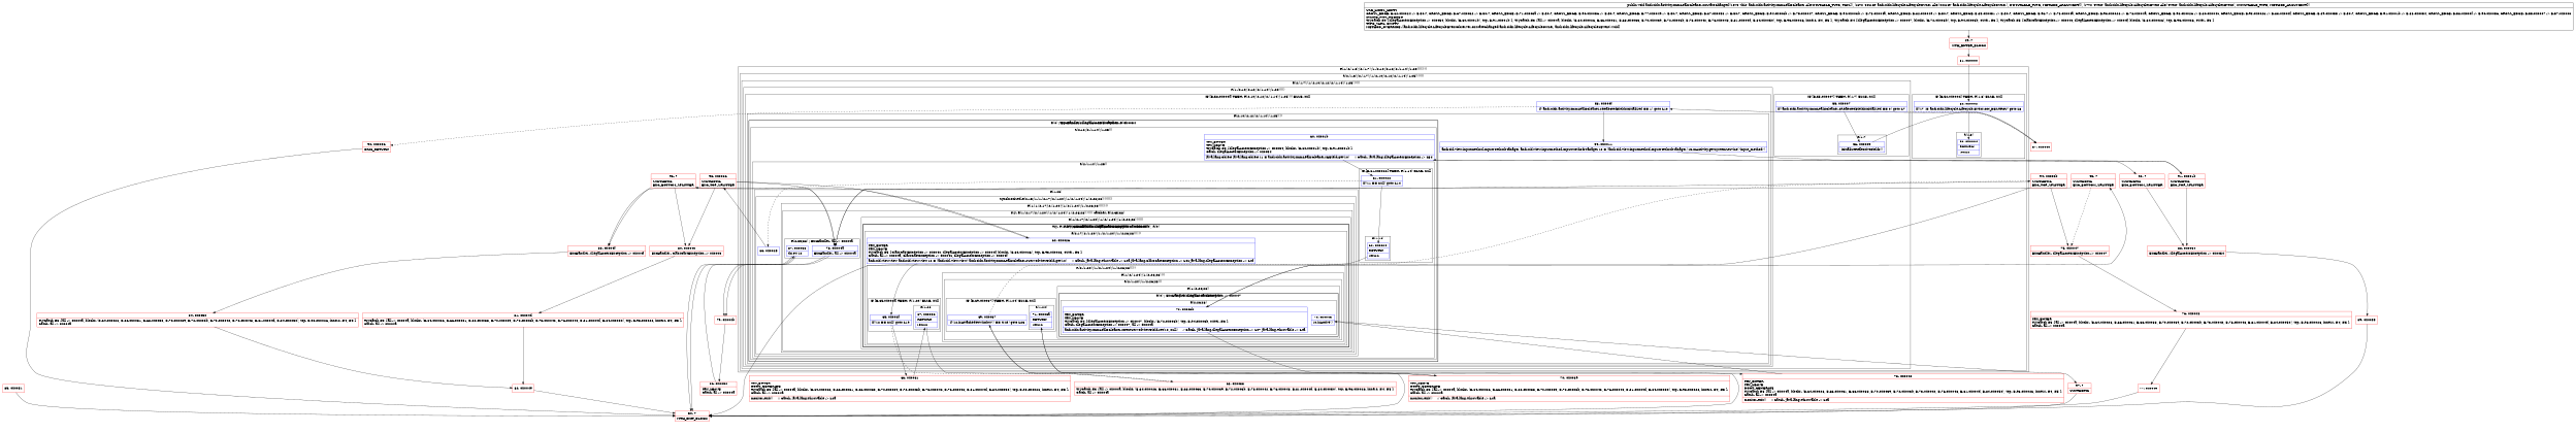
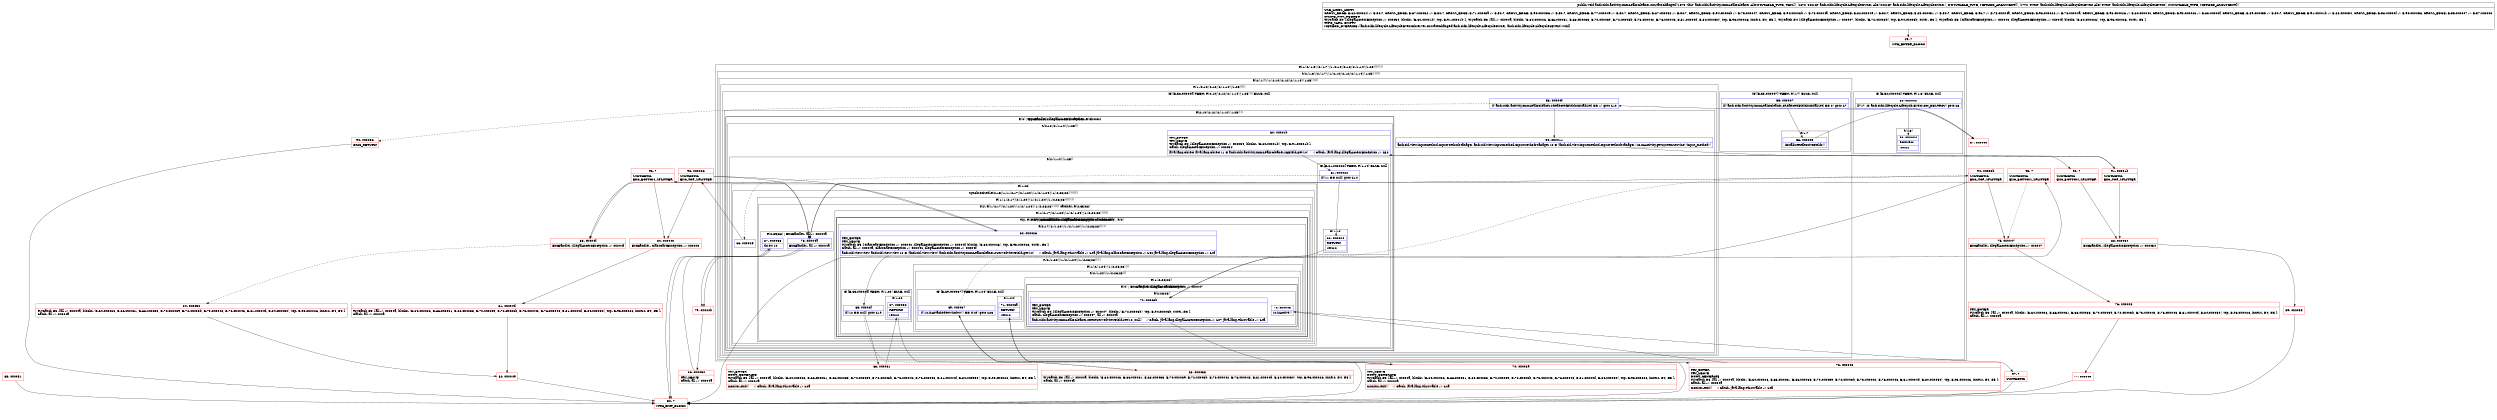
  digraph {
    node [color=red shape=record]
    n1 [color=blue label="{53\:\ 0x0004|RETURN\l|return\l}"]
    n2 [color=blue label="{52\:\ 0x0002|if (r7 != androidx.lifecycle.Lifecycle.Event.ON_DESTROY) goto L3\l}"]
    n3 [color=blue label="{56\:\ 0x0009|initializeReflectiveFields()\l}"]
    n4 [color=blue label="{55\:\ 0x0007|if (androidx.activity.ImmLeaksCleaner.sReflectedFieldsInitialized == 0) goto L7\l}"]
    n5 [color=blue label="{62\:\ 0x0024|RETURN\l|return\l}"]
    n6 [color=blue label="{61\:\ 0x0022|if (r1 == null) goto L14\l}"]
    n7 [color=blue label="{67\:\ 0x0032|RETURN\l|return\l}"]
    n8 [color=blue label="{65\:\ 0x002f|if (r2 == null) goto L19\l}"]
    n9 [color=blue label="{71\:\ 0x003a|RETURN\l|return\l}"]
    n10 [color=blue label="{69\:\ 0x0037|if (r2.isAttachedToWindow() == true) goto L23\l}"]
    n11 [color=blue label="{72\:\ 0x003b|TRY_ENTER\lTRY_LEAVE\lTryCatch #4 \{IllegalAccessException \-\> 0x0047, blocks: (B:72:0x003b), top: B:94:0x003b, outer: #3 \}\lCatch: IllegalAccessException \-\> 0x0047, all \-\> 0x004a\l|androidx.activity.ImmLeaksCleaner.sNextServedViewField.set(r0, null)     \/\/ Catch: java.lang.IllegalAccessException \-\> L47 java.lang.Throwable \-\> L4a\l}"]
    n12 [color=blue label="{74\:\ 0x0043|r0.isActive()\l}"]
    n13 [color=blue label="{64\:\ 0x0026|TRY_ENTER\lTRY_LEAVE\lTryCatch #5 \{ClassCastException \-\> 0x004c, IllegalAccessException \-\> 0x004f, blocks: (B:64:0x0026), top: B:93:0x0026, outer: #3 \}\lCatch: all \-\> 0x004a, ClassCastException \-\> 0x004c, IllegalAccessException \-\> 0x004f\l|android.view.View android.view.View r2 = (android.view.View) androidx.activity.ImmLeaksCleaner.sServedViewField.get(r0)     \/\/ Catch: java.lang.Throwable \-\> L4a java.lang.ClassCastException \-\> L4c java.lang.IllegalAccessException \-\> L4f\l}"]
    n14 [color=blue label="{78\:\ 0x004a|ExcHandler: all \-\> 0x004a\l}"]
    n15 [color=blue label="{87\:\ 0x0053|throw r2\l}"]
    n16 [color=blue label="{63\:\ 0x0025}"]
    n17 [color=blue label="{60\:\ 0x001b|TRY_ENTER\lTRY_LEAVE\lTryCatch #0 \{IllegalAccessException \-\> 0x0054, blocks: (B:60:0x001b), top: B:91:0x001b \}\lCatch: IllegalAccessException \-\> 0x0054\l|java.lang.Object java.lang.Object r1 = androidx.activity.ImmLeaksCleaner.sHField.get(r0)     \/\/ Catch: java.lang.IllegalAccessException \-\> L54\l}"]
    n18 [color=blue label="{59\:\ 0x0011|android.view.inputmethod.InputMethodManager android.view.inputmethod.InputMethodManager r0 = (android.view.inputmethod.InputMethodManager) r5.mActivity.getSystemService(\"input_method\")\l}"]
    n19 [color=blue label="{58\:\ 0x000f|if (androidx.activity.ImmLeaksCleaner.sReflectedFieldsInitialized == 1) goto L10\l}"]
    n20 [label="{57\:\ 0x000c}"]
    n21 [label="{50\:\ ?|MTH_EXIT_BLOCK\l}"]
    n22 [label="{66\:\ 0x0031|TRY_ENTER\lDONT_GENERATE\lTryCatch #3 \{all \-\> 0x004a, blocks: (B:64:0x0026, B:66:0x0031, B:68:0x0033, B:70:0x0039, B:72:0x003b, B:73:0x0042, B:76:0x0048, B:81:0x004d, B:84:0x0050), top: B:93:0x0026, inners: #4, #5 \}\lCatch: all \-\> 0x004a\l|monitor\-exit()     \/\/ Catch: java.lang.Throwable \-\> L4a\l}"]
    n23 [label="{68\:\ 0x0033|TryCatch #3 \{all \-\> 0x004a, blocks: (B:64:0x0026, B:66:0x0031, B:68:0x0033, B:70:0x0039, B:72:0x003b, B:73:0x0042, B:76:0x0048, B:81:0x004d, B:84:0x0050), top: B:93:0x0026, inners: #4, #5 \}\lCatch: all \-\> 0x004a\l}"]
    n24 [label="{70\:\ 0x0039|TRY_LEAVE\lDONT_GENERATE\lTryCatch #3 \{all \-\> 0x004a, blocks: (B:64:0x0026, B:66:0x0031, B:68:0x0033, B:70:0x0039, B:72:0x003b, B:73:0x0042, B:76:0x0048, B:81:0x004d, B:84:0x0050), top: B:93:0x0026, inners: #4, #5 \}\lCatch: all \-\> 0x004a\l|monitor\-exit()     \/\/ Catch: java.lang.Throwable \-\> L4a\l}"]
    n25 [label="{94\:\ 0x003b|SYNTHETIC\lEXC_TOP_SPLITTER\l}"]
    n26 [label="{73\:\ 0x0042|TRY_ENTER\lTRY_LEAVE\lDONT_GENERATE\lTryCatch #3 \{all \-\> 0x004a, blocks: (B:64:0x0026, B:66:0x0031, B:68:0x0033, B:70:0x0039, B:72:0x003b, B:73:0x0042, B:76:0x0048, B:81:0x004d, B:84:0x0050), top: B:93:0x0026, inners: #4, #5 \}\lCatch: all \-\> 0x004a\l|monitor\-exit()     \/\/ Catch: java.lang.Throwable \-\> L4a\l}"]
    n27 [label="{95\:\ ?|SYNTHETIC\lEXC_BOTTOM_SPLITTER\l}"]
    n28 [label="{97\:\ ?|SYNTHETIC\l}"]
    n29 [label="{96\:\ ?|SYNTHETIC\lEXC_BOTTOM_SPLITTER\l}"]
    n30 [label="{79\:\ 0x004b}"]
    n31 [label="{93\:\ 0x0026|SYNTHETIC\lEXC_TOP_SPLITTER\l}"]
    n32 [label="{92\:\ ?|SYNTHETIC\lEXC_BOTTOM_SPLITTER\l}"]
    n33 [label="{91\:\ 0x001b|SYNTHETIC\lEXC_TOP_SPLITTER\l}"]
    n34 [label="{90\:\ 0x0056|ORIG_RETURN\l}"]
    n35 [label="{88\:\ 0x0054|ExcHandler: IllegalAccessException \-\> 0x0054\l}"]
    n36 [label="{80\:\ 0x004c|ExcHandler: ClassCastException \-\> 0x004c\l}"]
    n37 [label="{83\:\ 0x004f|ExcHandler: IllegalAccessException \-\> 0x004f\l}"]
    n38 [label="{75\:\ 0x0047|ExcHandler: IllegalAccessException \-\> 0x0047\l}"]
    n39 [label="{86\:\ 0x0052|TRY_LEAVE\lCatch: all \-\> 0x004a\l}"]
    n40 [label="{49\:\ ?|MTH_ENTER_BLOCK\l}"]
-   n41 [label="{51\:\ 0x0000}"]
    n42 [label="{89\:\ 0x0055}"]
    n43 [label="{81\:\ 0x004d|TryCatch #3 \{all \-\> 0x004a, blocks: (B:64:0x0026, B:66:0x0031, B:68:0x0033, B:70:0x0039, B:72:0x003b, B:73:0x0042, B:76:0x0048, B:81:0x004d, B:84:0x0050), top: B:93:0x0026, inners: #4, #5 \}\lCatch: all \-\> 0x004a\l}"]
    n44 [label="{84\:\ 0x0050|TryCatch #3 \{all \-\> 0x004a, blocks: (B:64:0x0026, B:66:0x0031, B:68:0x0033, B:70:0x0039, B:72:0x003b, B:73:0x0042, B:76:0x0048, B:81:0x004d, B:84:0x0050), top: B:93:0x0026, inners: #4, #5 \}\lCatch: all \-\> 0x004a\l}"]
    n45 [label="{76\:\ 0x0048|TRY_ENTER\lTryCatch #3 \{all \-\> 0x004a, blocks: (B:64:0x0026, B:66:0x0031, B:68:0x0033, B:70:0x0039, B:72:0x003b, B:73:0x0042, B:76:0x0048, B:81:0x004d, B:84:0x0050), top: B:93:0x0026, inners: #4, #5 \}\lCatch: all \-\> 0x004a\l}"]
    n46 [label="{77\:\ 0x0049}"]
    n47 [label="{82\:\ 0x004e}"]
    n48 [label="{85\:\ 0x0051}"]
    n49 [label="{public void androidx.activity.ImmLeaksCleaner.onStateChanged((r5v0 'this' androidx.activity.ImmLeaksCleaner A[IMMUTABLE_TYPE, THIS]), (r6v0 'source' androidx.lifecycle.LifecycleOwner A[D('source' androidx.lifecycle.LifecycleOwner), IMMUTABLE_TYPE, METHOD_ARGUMENT]), (r7v0 'event' androidx.lifecycle.Lifecycle$Event A[D('event' androidx.lifecycle.Lifecycle$Event), IMMUTABLE_TYPE, METHOD_ARGUMENT]))  | USE_LINES_HINTS\lCROSS_EDGE: B:62:0x0024 \-\> B:50:?, CROSS_EDGE: B:67:0x0032 \-\> B:50:?, CROSS_EDGE: B:71:0x003a \-\> B:50:?, CROSS_EDGE: B:90:0x0056 \-\> B:50:?, CROSS_EDGE: B:77:0x0049 \-\> B:50:?, CROSS_EDGE: B:87:0x0053 \-\> B:50:?, CROSS_EDGE: B:94:0x003b \-\> B:75:0x0047, CROSS_EDGE: B:94:0x003b \-\> B:78:0x004a, CROSS_EDGE: B:82:0x004e \-\> B:50:?, CROSS_EDGE: B:85:0x0051 \-\> B:50:?, CROSS_EDGE: B:96:? \-\> B:78:0x004a, CROSS_EDGE: B:93:0x0026 \-\> B:78:0x004a, CROSS_EDGE: B:93:0x0026 \-\> B:80:0x004c, CROSS_EDGE: B:93:0x0026 \-\> B:83:0x004f, CROSS_EDGE: B:89:0x0055 \-\> B:50:?, CROSS_EDGE: B:91:0x001b \-\> B:88:0x0054, CROSS_EDGE: B:58:0x000f \-\> B:90:0x0056, CROSS_EDGE: B:55:0x0007 \-\> B:57:0x000c\lINLINE_NOT_NEEDED\lTryCatch #0 \{IllegalAccessException \-\> 0x0054, blocks: (B:60:0x001b), top: B:91:0x001b \}, TryCatch #3 \{all \-\> 0x004a, blocks: (B:64:0x0026, B:66:0x0031, B:68:0x0033, B:70:0x0039, B:72:0x003b, B:73:0x0042, B:76:0x0048, B:81:0x004d, B:84:0x0050), top: B:93:0x0026, inners: #4, #5 \}, TryCatch #4 \{IllegalAccessException \-\> 0x0047, blocks: (B:72:0x003b), top: B:94:0x003b, outer: #3 \}, TryCatch #5 \{ClassCastException \-\> 0x004c, IllegalAccessException \-\> 0x004f, blocks: (B:64:0x0026), top: B:93:0x0026, outer: #3 \}\lTYPE_VARS: EMPTY\lMETHOD_OVERRIDE: [androidx.lifecycle.LifecycleEventObserver.onStateChanged(androidx.lifecycle.LifecycleOwner, androidx.lifecycle.Lifecycle$Event):void]\l}" color=""]
    subgraph cluster_1 {
      label="R(1:(2:(1:3)|(2:(1:7)|(1:(2:10|(2:12|(2:(1:14)|(1:25))))))))"
      subgraph cluster_2 {
        label="R(2:(1:3)|(2:(1:7)|(1:(2:10|(2:12|(2:(1:14)|(1:25)))))))"
        subgraph cluster_3 {
          label="IF [B:52:0x0002] THEN: R(1:3) ELSE: null"
          n2
          subgraph cluster_4 {
            label="R(1:3)"
            n1
          }
        }
        subgraph cluster_5 {
          label="R(2:(1:7)|(1:(2:10|(2:12|(2:(1:14)|(1:25))))))"
          subgraph cluster_6 {
            label="IF [B:55:0x0007] THEN: R(1:7) ELSE: null"
            n4
            subgraph cluster_7 {
              label="R(1:7)"
              n3
            }
          }
          subgraph cluster_8 {
            label="R(1:(2:10|(2:12|(2:(1:14)|(1:25)))))"
            subgraph cluster_9 {
              label="IF [B:58:0x000f] THEN: R(2:10|(2:12|(2:(1:14)|(1:25)))) ELSE: null"
              n19
              subgraph cluster_10 {
                label="R(2:10|(2:12|(2:(1:14)|(1:25))))"
                n18
                subgraph cluster_11 {
                  label="Try: R(2:12|(2:(1:14)|(1:25))) catches: R(0)"
                  subgraph cluster_12 {
                    label="R(2:12|(2:(1:14)|(1:25)))"
                    n17
                    subgraph cluster_13 {
                      label="R(2:(1:14)|(1:25))"
                      subgraph cluster_14 {
                        label="IF [B:61:0x0022] THEN: R(1:14) ELSE: null"
                        n6
                        subgraph cluster_15 {
                          label="R(1:14)"
                          n5
                        }
                      }
                      subgraph cluster_16 {
                        label="R(1:25)"
                        subgraph cluster_17 {
                          label="Synchronized:R(2:15|(1:(1:(2:17|(2:(1:20)|(1:(2:(1:24)|(1:(2:26|28)))))))))"
                          n16
                          subgraph cluster_18 {
                            label="R(1:(1:(2:17|(2:(1:20)|(1:(2:(1:24)|(1:(2:26|28))))))))"
                            subgraph cluster_19 {
                              label="Try: R(1:(2:17|(2:(1:20)|(1:(2:(1:24)|(1:(2:26|28))))))) catches: R(2:35|38)"
                              subgraph cluster_20 {
                                label="R(1:(2:17|(2:(1:20)|(1:(2:(1:24)|(1:(2:26|28)))))))"
                                subgraph cluster_21 {
                                  label="Try: R(2:17|(2:(1:20)|(1:(2:(1:24)|(1:(2:26|28)))))) catches: R(0), R(0)"
                                  subgraph cluster_22 {
                                    label="R(2:17|(2:(1:20)|(1:(2:(1:24)|(1:(2:26|28))))))"
                                    n13
                                    subgraph cluster_23 {
                                      label="R(2:(1:20)|(1:(2:(1:24)|(1:(2:26|28)))))"
                                      subgraph cluster_24 {
                                        label="IF [B:65:0x002f] THEN: R(1:20) ELSE: null"
                                        n8
                                        subgraph cluster_25 {
                                          label="R(1:20)"
                                          n7
                                        }
                                      }
                                      subgraph cluster_26 {
                                        label="R(1:(2:(1:24)|(1:(2:26|28))))"
                                        subgraph cluster_27 {
                                          label="R(2:(1:24)|(1:(2:26|28)))"
                                          subgraph cluster_28 {
                                            label="IF [B:69:0x0037] THEN: R(1:24) ELSE: null"
                                            n10
                                            subgraph cluster_29 {
                                              label="R(1:24)"
                                              n9
                                            }
                                          }
                                          subgraph cluster_30 {
                                            label="R(1:(2:26|28))"
                                            subgraph cluster_31 {
                                              label="Try: R(2:26|28) catches: R(0)"
                                              subgraph cluster_32 {
                                                label="R(2:26|28)"
                                                n11
                                                n12
                                              }
                                              subgraph cluster_33 {
                                                label="R(0) | ExcHandler: IllegalAccessException \-\> 0x0047\l"
                                              }
                                            }
                                          }
                                        }
                                      }
                                    }
                                  }
                                  subgraph cluster_34 {
                                    label="R(0) | ExcHandler: ClassCastException \-\> 0x004c\l"
                                  }
                                  subgraph cluster_35 {
                                    label="R(0) | ExcHandler: IllegalAccessException \-\> 0x004f\l"
                                  }
                                }
                              }
                              subgraph cluster_36 {
                                label="R(2:35|38) | ExcHandler: all \-\> 0x004a\l"
                                n14
                                n15
                              }
                            }
                          }
                        }
                      }
                    }
                  }
                  subgraph cluster_37 {
                    label="R(0) | ExcHandler: IllegalAccessException \-\> 0x0054\l"
                  }
                }
              }
            }
          }
        }
      }
    }
    subgraph cluster_38 {
      label="R(0) | ExcHandler: IllegalAccessException \-\> 0x0047\l"
    }
    subgraph cluster_39 {
      label="R(0) | ExcHandler: IllegalAccessException \-\> 0x0054\l"
    }
    subgraph cluster_40 {
      label="R(2:35|38) | ExcHandler: all \-\> 0x004a\l"
    }
    subgraph cluster_41 {
      label="R(0) | ExcHandler: ClassCastException \-\> 0x004c\l"
    }
    subgraph cluster_42 {
      label="R(0) | ExcHandler: IllegalAccessException \-\> 0x004f\l"
    }
    n2 -> n1
    n3 -> n20
    n4 -> n3
    n4 -> n20 [style=dashed]
    n5 -> n21
    n6 -> n5
    n6 -> n16 [style=dashed]
    n7 -> n21
    n8 -> n22
    n8 -> n23 [style=dashed]
    n9 -> n21
    n10 -> n24
    n10 -> n25 [style=dashed]
    n11 -> n26
    n11 -> n27
    n12 -> n28
    n13 -> n8
    n13 -> n29
    n14 -> n30
    n14 -> n30
    n15 -> n21
    n15 -> n21
    n16 -> n31
    n17 -> n6
    n17 -> n32
    n18 -> n33
    n19 -> n18
    n19 -> n34 [style=dashed]
    n20 -> n19
    n22 -> n7
    n23 -> n10
    n24 -> n9
    n25 -> n11
    n25 -> n14
    n25 -> n38
    n26 -> n12
    n27 -> n14
    n27 -> n38 [style=dashed]
    n28 -> n21
    n29 -> n14
    n29 -> n36
    n29 -> n37
    n30 -> n39
    n31 -> n13
    n31 -> n14
    n31 -> n36
    n31 -> n37
    n32 -> n35
    n33 -> n17
    n33 -> n35
    n34 -> n21
    n35 -> n42
    n36 -> n43
-   n37 -> n44
+   n37 -> n44 [style=dashed]
    n38 -> n45
    n39 -> n15
-   n40 -> n41
-   n41 -> n2
    n42 -> n21
    n43 -> n47
    n44 -> n47
    n45 -> n46
    n46 -> n21
    n47 -> n21
    n48 -> n21
    n49 -> n40
  }
